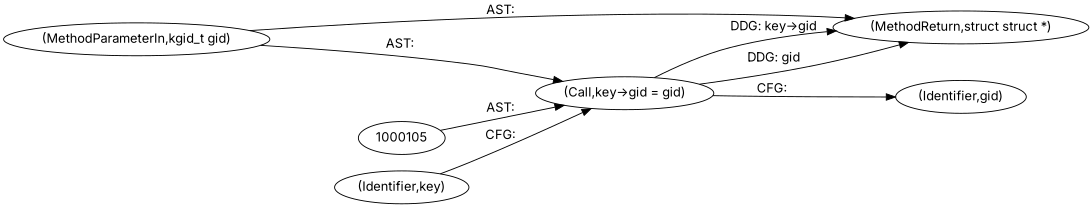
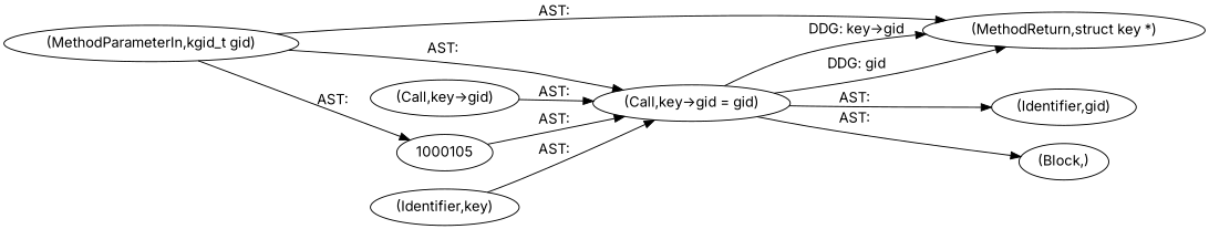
  digraph {
    fontname=Inter
    rankdir=LR
    node [fontname=Inter]
    edge [fontname=Inter]
    n1 [label="(Call,key->gid = gid)"]
-   n2 [label="(MethodReturn,struct struct *)"]
+   n2 [label="(MethodReturn,struct key *)"]
    n3 [label="(Identifier,gid)"]
+   n4 [label="(Block,)"]
    n5 [label="(MethodParameterIn,kgid_t gid)"]
    1000105
    n7 [label="(Identifier,key)"]
+   n8 [label="(Call,key->gid)"]
    n1 -> n2 [label="DDG: key->gid"]
    n1 -> n2 [label="DDG: gid"]
-   n1 -> n3 [label="CFG: "]
+   n1 -> n3 [label="AST: "]
+   n1 -> n4 [label="AST: "]
    n5 -> n1 [label="AST: "]
    n5 -> n2 [label="AST: "]
+   n5 -> 1000105 [label="AST: "]
    1000105 -> n1 [label="AST: "]
-   n7 -> n1 [label="CFG: "]
+   n7 -> n1 [label="AST: "]
+   n8 -> n1 [label="AST: "]
  }
